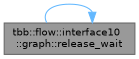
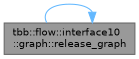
  digraph {
    rankdir=LR
-   n1 [color=gray40 fillcolor=grey60 fontcolor=black fontname=Helvetica fontsize=10 height=0.2 label="tbb::flow::interface10\l::graph::release_wait" shape=box style=filled width=0.4]
+   n1 [color=gray40 fillcolor=grey60 fontcolor=black fontname=Helvetica fontsize=10 height=0.2 label="tbb::flow::interface10\l::graph::release_graph" shape=box style=filled width=0.4]
    n1 -> n1 [color=steelblue1 fontname=Helvetica fontsize=10 labelfontname=Helvetica labelfontsize=10 style=solid]
  }
